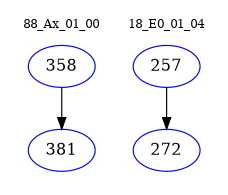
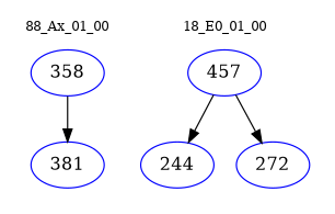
  digraph {
    node [color=blue]
    edge [color=black]
    n1 [label=358]
    n2 [label=381]
-   n3 [label=257]
+   n3 [label=457]
+   n4 [label=244]
    n5 [label=272]
    subgraph cluster_1 {
      color=white
      fontsize=10
      label="88_Ax_01_00"
      n1
      n2
    }
    subgraph cluster_2 {
      color=white
      fontsize=10
-     label="18_E0_01_04"
+     label="18_E0_01_00"
      n3
+     n4
      n5
    }
    n1 -> n2
+   n3 -> n4
    n3 -> n5
  }
